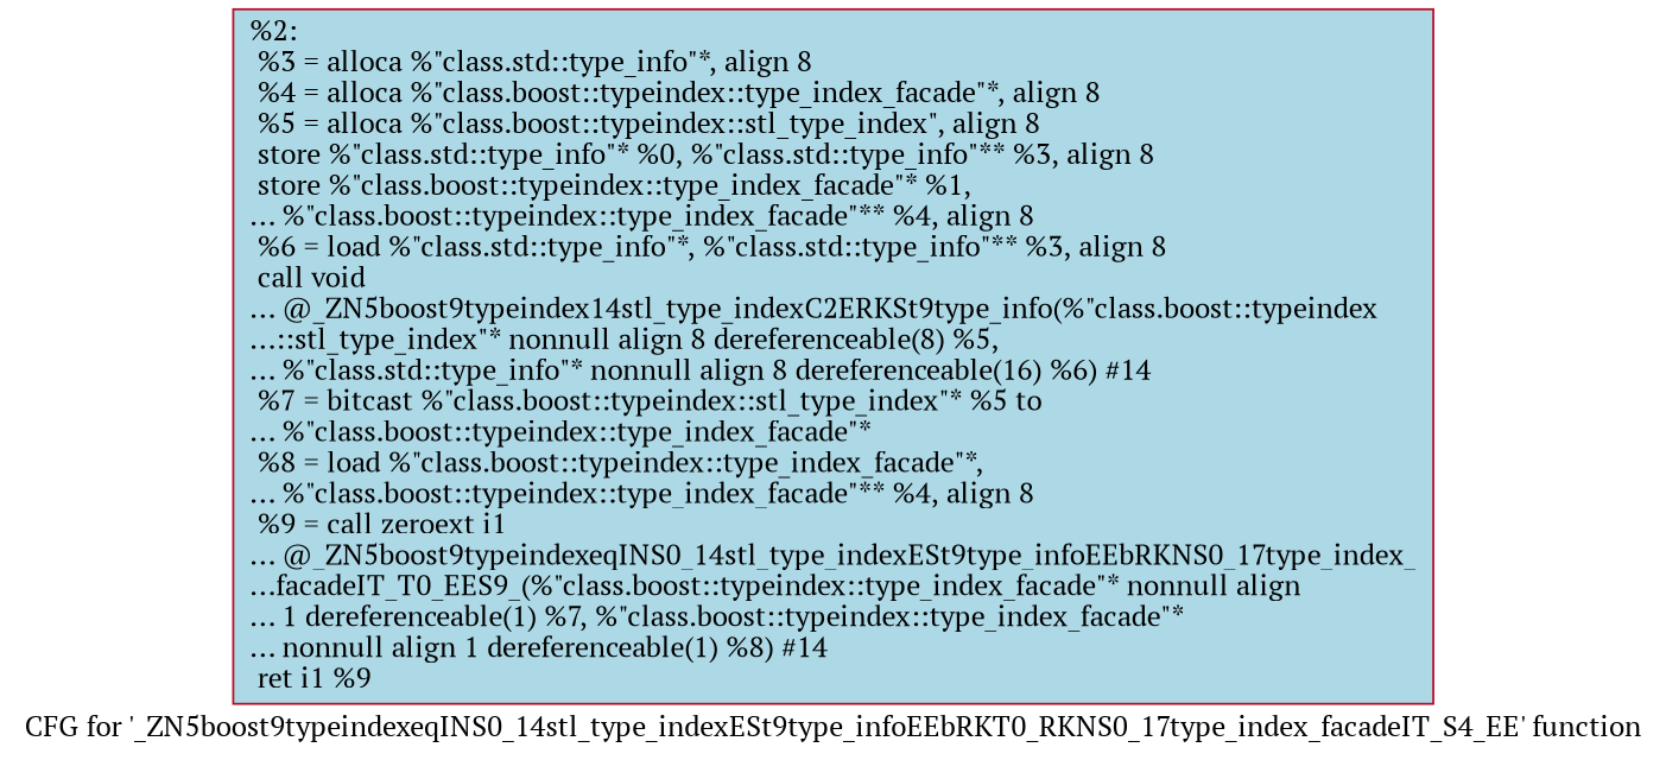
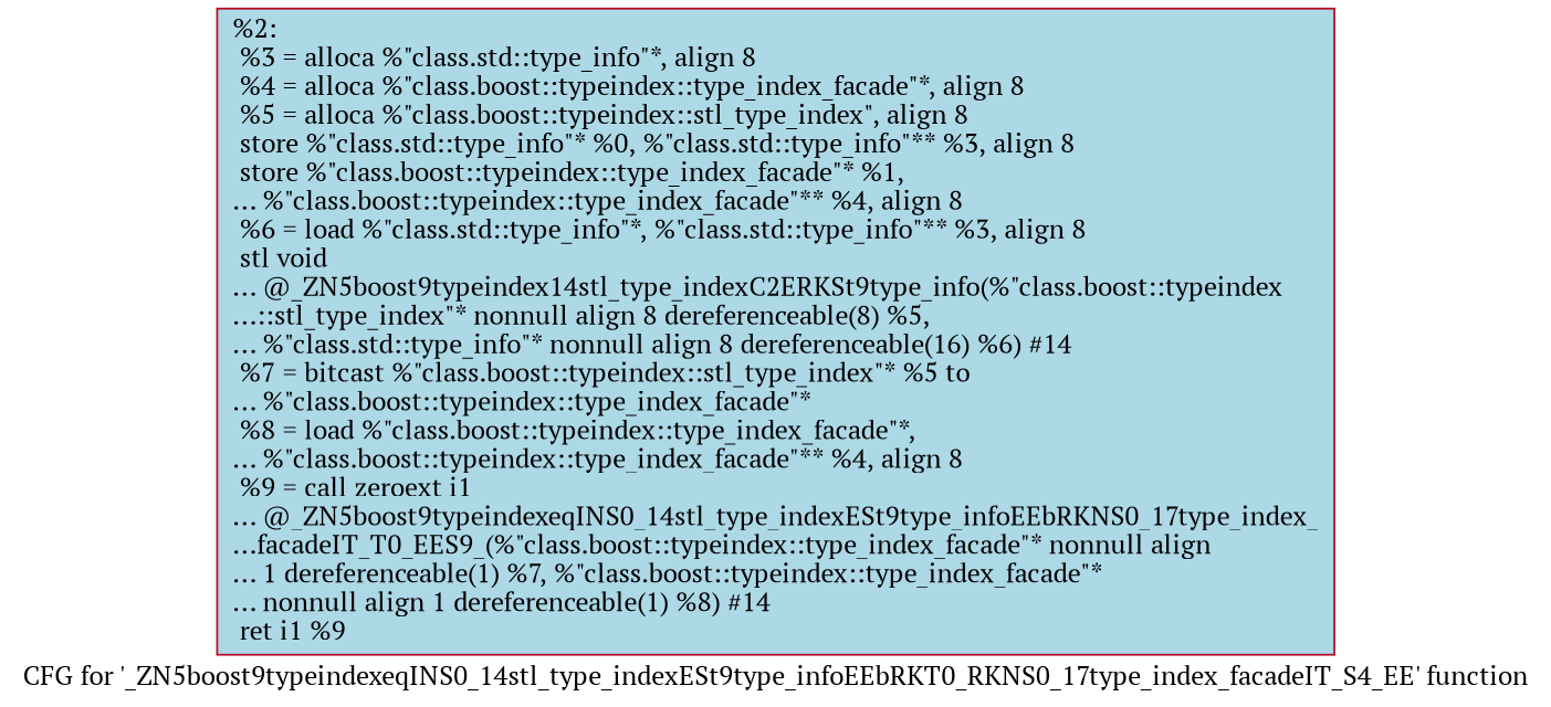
  digraph {
    label="CFG for '_ZN5boost9typeindexeqINS0_14stl_type_indexESt9type_infoEEbRKT0_RKNS0_17type_index_facadeIT_S4_EE' function"
    fontname="PT Serif"
-   n1 [color="#b70d28ff" fillcolor=lightblue label="{%2:\l  %3 = alloca %\"class.std::type_info\"*, align 8\l  %4 = alloca %\"class.boost::typeindex::type_index_facade\"*, align 8\l  %5 = alloca %\"class.boost::typeindex::stl_type_index\", align 8\l  store %\"class.std::type_info\"* %0, %\"class.std::type_info\"** %3, align 8\l  store %\"class.boost::typeindex::type_index_facade\"* %1,\l... %\"class.boost::typeindex::type_index_facade\"** %4, align 8\l  %6 = load %\"class.std::type_info\"*, %\"class.std::type_info\"** %3, align 8\l  call void\l... @_ZN5boost9typeindex14stl_type_indexC2ERKSt9type_info(%\"class.boost::typeindex\l...::stl_type_index\"* nonnull align 8 dereferenceable(8) %5,\l... %\"class.std::type_info\"* nonnull align 8 dereferenceable(16) %6) #14\l  %7 = bitcast %\"class.boost::typeindex::stl_type_index\"* %5 to\l... %\"class.boost::typeindex::type_index_facade\"*\l  %8 = load %\"class.boost::typeindex::type_index_facade\"*,\l... %\"class.boost::typeindex::type_index_facade\"** %4, align 8\l  %9 = call zeroext i1\l... @_ZN5boost9typeindexeqINS0_14stl_type_indexESt9type_infoEEbRKNS0_17type_index_\l...facadeIT_T0_EES9_(%\"class.boost::typeindex::type_index_facade\"* nonnull align\l... 1 dereferenceable(1) %7, %\"class.boost::typeindex::type_index_facade\"*\l... nonnull align 1 dereferenceable(1) %8) #14\l  ret i1 %9\l}" shape=record style=filled fontname="PT Serif"]
+   n1 [color="#b70d28ff" fillcolor=lightblue label="{%2:\l  %3 = alloca %\"class.std::type_info\"*, align 8\l  %4 = alloca %\"class.boost::typeindex::type_index_facade\"*, align 8\l  %5 = alloca %\"class.boost::typeindex::stl_type_index\", align 8\l  store %\"class.std::type_info\"* %0, %\"class.std::type_info\"** %3, align 8\l  store %\"class.boost::typeindex::type_index_facade\"* %1,\l... %\"class.boost::typeindex::type_index_facade\"** %4, align 8\l  %6 = load %\"class.std::type_info\"*, %\"class.std::type_info\"** %3, align 8\l  stl void\l... @_ZN5boost9typeindex14stl_type_indexC2ERKSt9type_info(%\"class.boost::typeindex\l...::stl_type_index\"* nonnull align 8 dereferenceable(8) %5,\l... %\"class.std::type_info\"* nonnull align 8 dereferenceable(16) %6) #14\l  %7 = bitcast %\"class.boost::typeindex::stl_type_index\"* %5 to\l... %\"class.boost::typeindex::type_index_facade\"*\l  %8 = load %\"class.boost::typeindex::type_index_facade\"*,\l... %\"class.boost::typeindex::type_index_facade\"** %4, align 8\l  %9 = call zeroext i1\l... @_ZN5boost9typeindexeqINS0_14stl_type_indexESt9type_infoEEbRKNS0_17type_index_\l...facadeIT_T0_EES9_(%\"class.boost::typeindex::type_index_facade\"* nonnull align\l... 1 dereferenceable(1) %7, %\"class.boost::typeindex::type_index_facade\"*\l... nonnull align 1 dereferenceable(1) %8) #14\l  ret i1 %9\l}" shape=record style=filled fontname="PT Serif"]
  }
